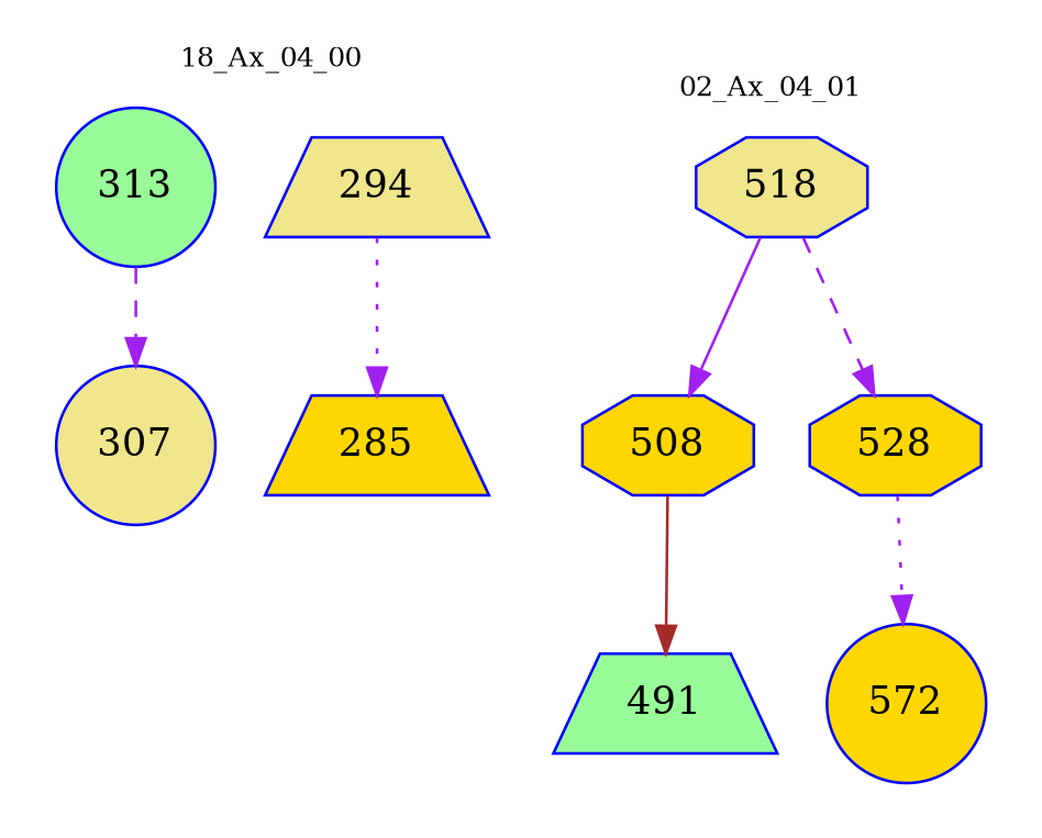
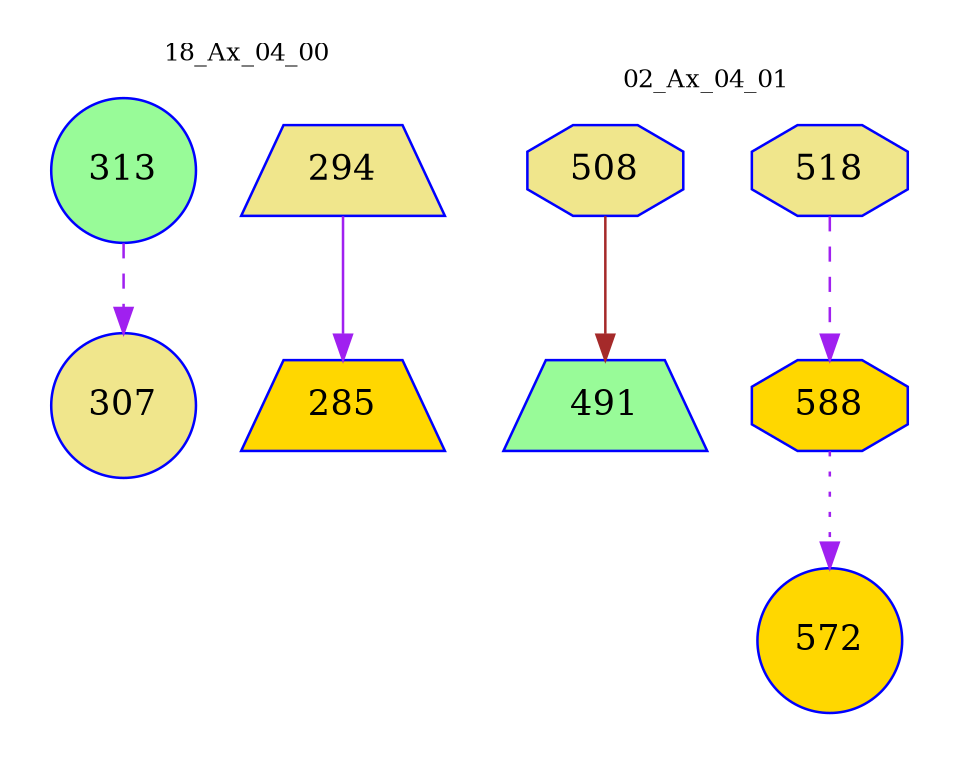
  digraph {
    node [color=blue fillcolor=khaki shape=trapezium style=filled]
    edge [color=purple style=dotted]
    n1 [label=294]
    n2 [fillcolor=palegreen label=313 shape=circle]
    n3 [fillcolor=gold label=285]
    n4 [label=307 shape=circle]
    n5 [label=518 shape=octagon]
-   n6 [fillcolor=gold label=508 shape=octagon]
-   n7 [fillcolor=gold label=528 shape=octagon]
+   n6 [label=508 shape=octagon]
+   n7 [fillcolor=gold label=588 shape=octagon]
    n8 [fillcolor=palegreen label=491]
    n9 [fillcolor=gold label=572 shape=circle]
    subgraph cluster_1 {
      color=white
      fontsize=10
      label="18_Ax_04_00"
      n1
      n2
      n3
      n4
    }
    subgraph cluster_2 {
      color=white
      fontsize=10
      label="02_Ax_04_01"
      n5
      n6
      n7
      n8
      n9
    }
-   n1 -> n3
+   n1 -> n3 [style=solid]
    n2 -> n4 [style=dashed]
-   n5 -> n6 [style=solid]
    n5 -> n7 [style=dashed]
    n6 -> n8 [color=brown style=solid]
    n7 -> n9
  }
